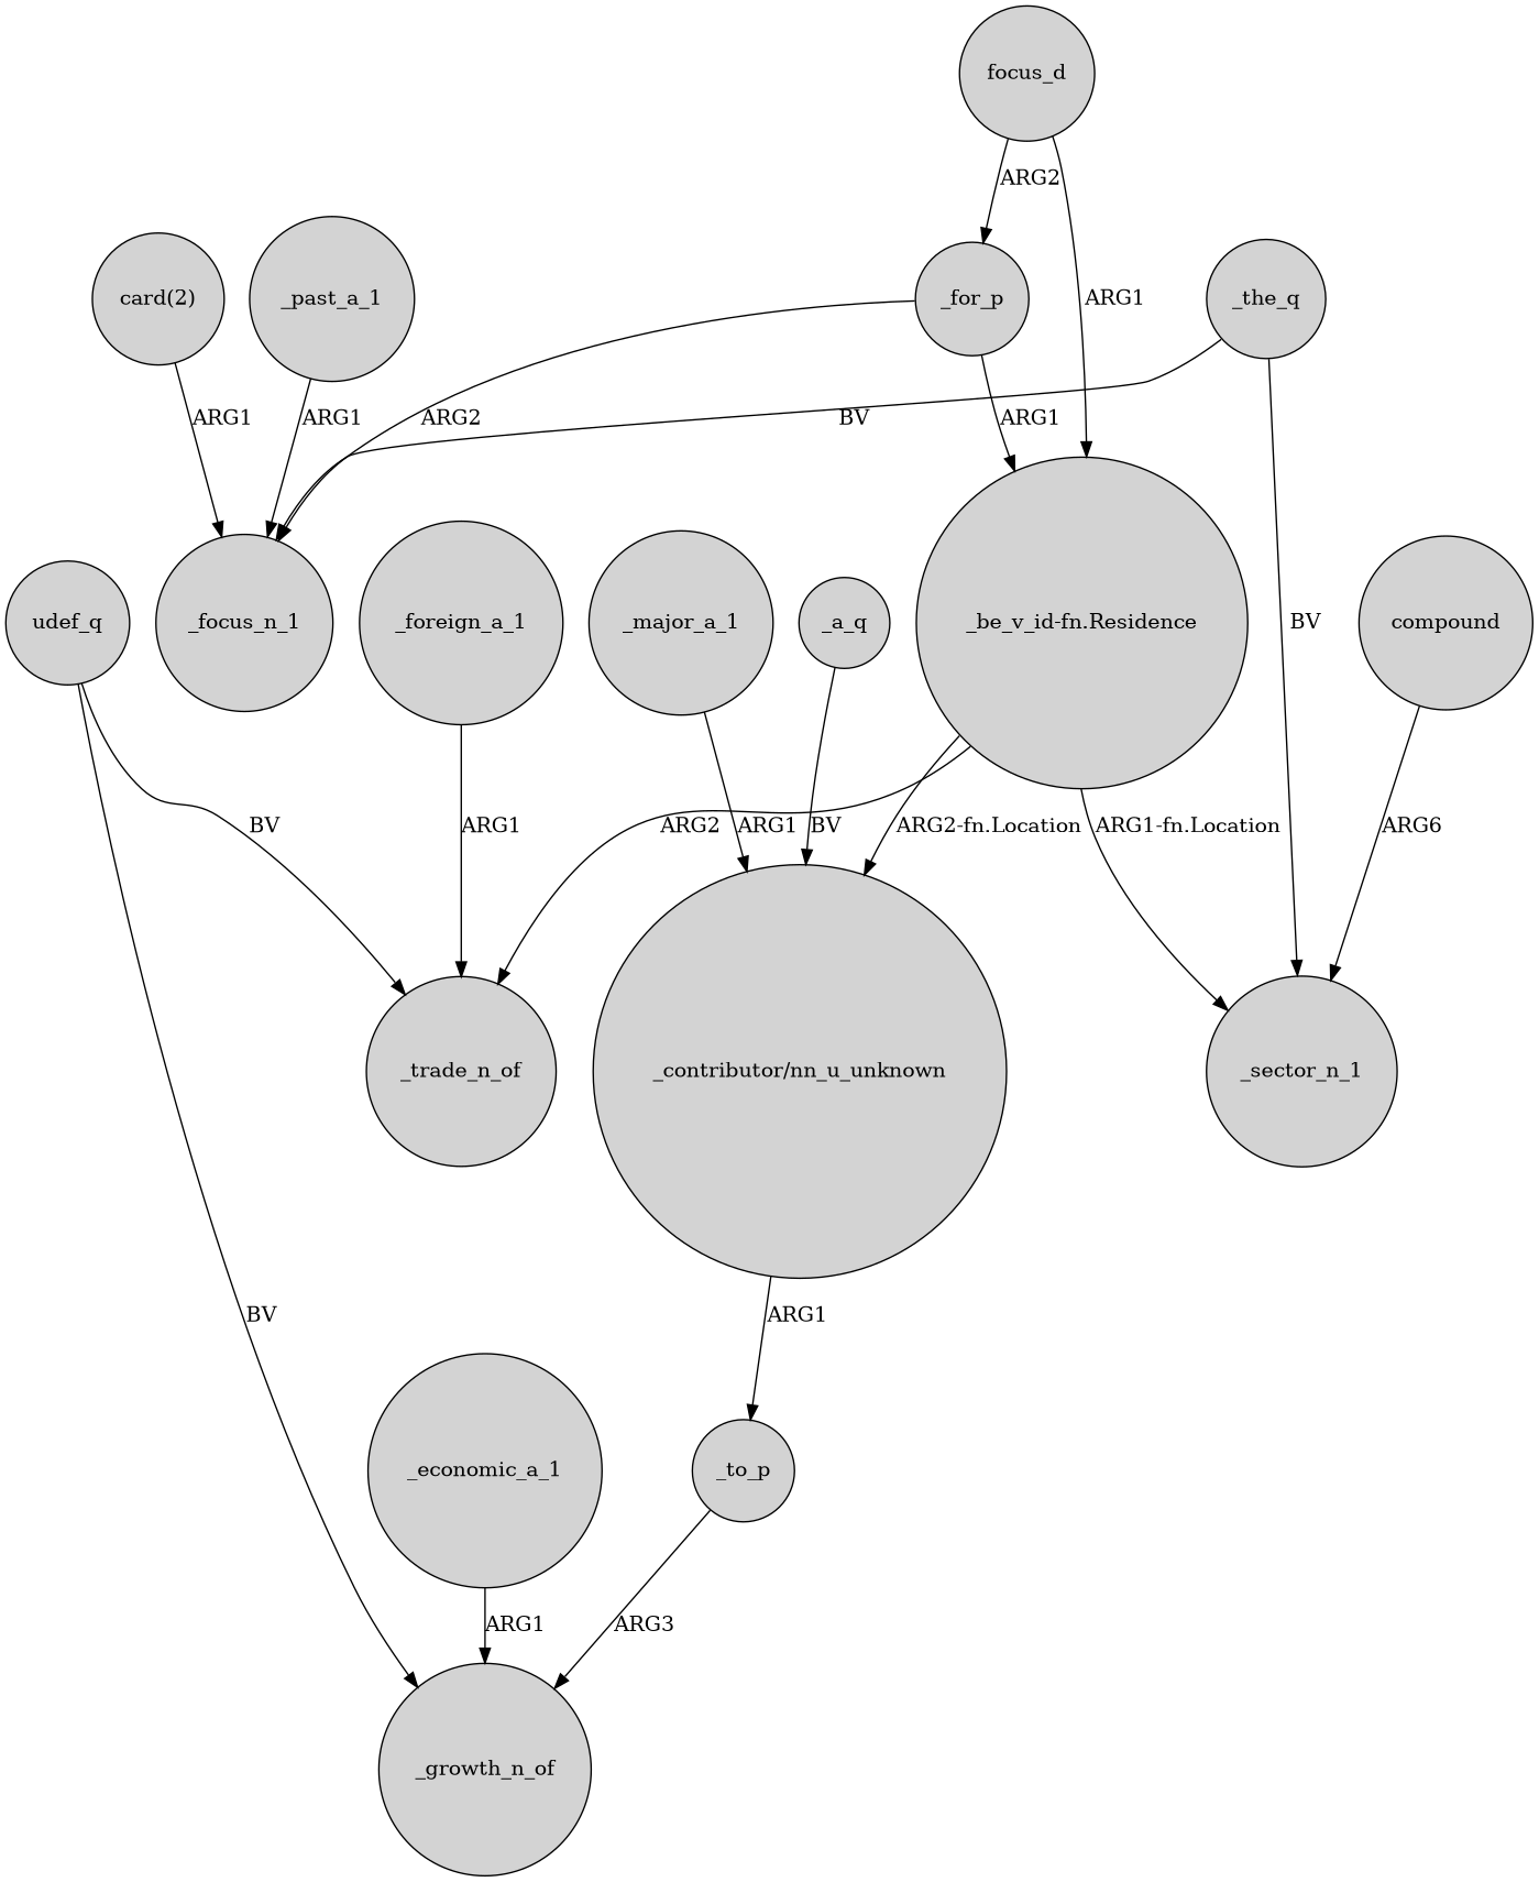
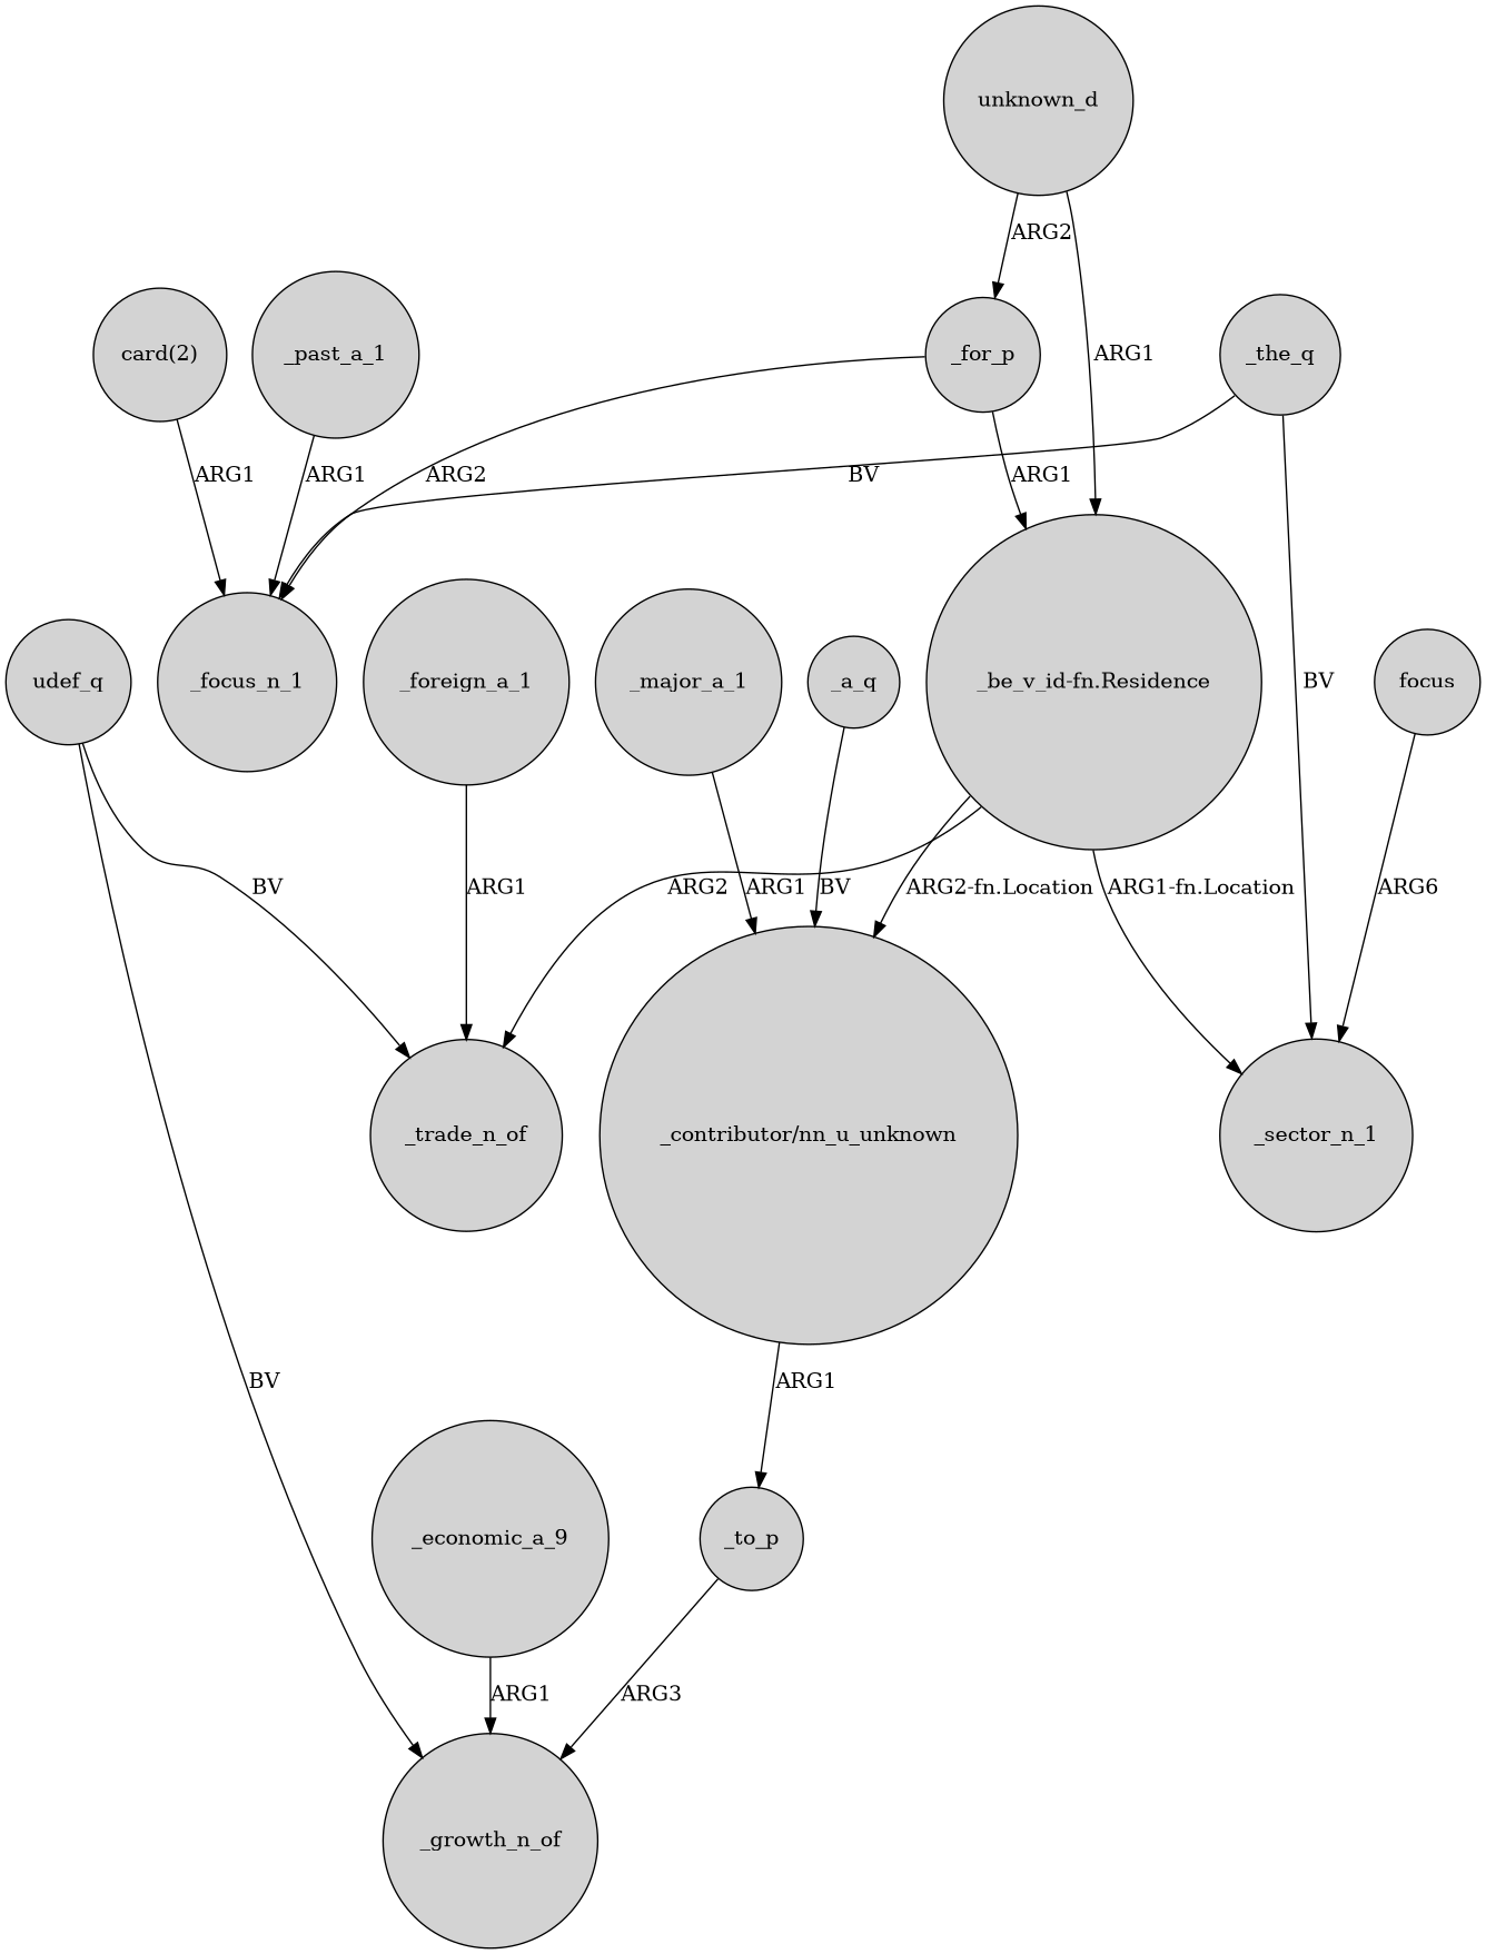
  digraph {
    node [shape=circle style=filled]
    _the_q
    _sector_n_1
    n3 [label=_focus_n_1]
    _to_p
    _growth_n_of
    "_contributor/nn_u_unknown"
    _a_q
    "_be_v_id-fn.Residence"
    _trade_n_of
    _major_a_1
    _for_p
    udef_q
-   compound
+   compound [label=focus]
    _past_a_1
    "card(2)"
-   focus_d
-   _economic_a_1
+   focus_d [label=unknown_d]
+   _economic_a_1 [label=_economic_a_9]
    _foreign_a_1
    _the_q -> _sector_n_1 [label=BV]
    _the_q -> n3 [label=BV]
    _to_p -> _growth_n_of [label=ARG3]
    "_contributor/nn_u_unknown" -> _to_p [label=ARG1]
    _a_q -> "_contributor/nn_u_unknown" [label=BV]
    "_be_v_id-fn.Residence" -> _sector_n_1 [label="ARG1-fn.Location"]
    "_be_v_id-fn.Residence" -> "_contributor/nn_u_unknown" [label="ARG2-fn.Location"]
    "_be_v_id-fn.Residence" -> _trade_n_of [label=ARG2]
    _major_a_1 -> "_contributor/nn_u_unknown" [label=ARG1]
    _for_p -> n3 [label=ARG2]
    _for_p -> "_be_v_id-fn.Residence" [label=ARG1]
    udef_q -> _growth_n_of [label=BV]
    udef_q -> _trade_n_of [label=BV]
    compound -> _sector_n_1 [label=ARG6]
    _past_a_1 -> n3 [label=ARG1]
    "card(2)" -> n3 [label=ARG1]
    focus_d -> "_be_v_id-fn.Residence" [label=ARG1]
    focus_d -> _for_p [label=ARG2]
    _economic_a_1 -> _growth_n_of [label=ARG1]
    _foreign_a_1 -> _trade_n_of [label=ARG1]
  }
